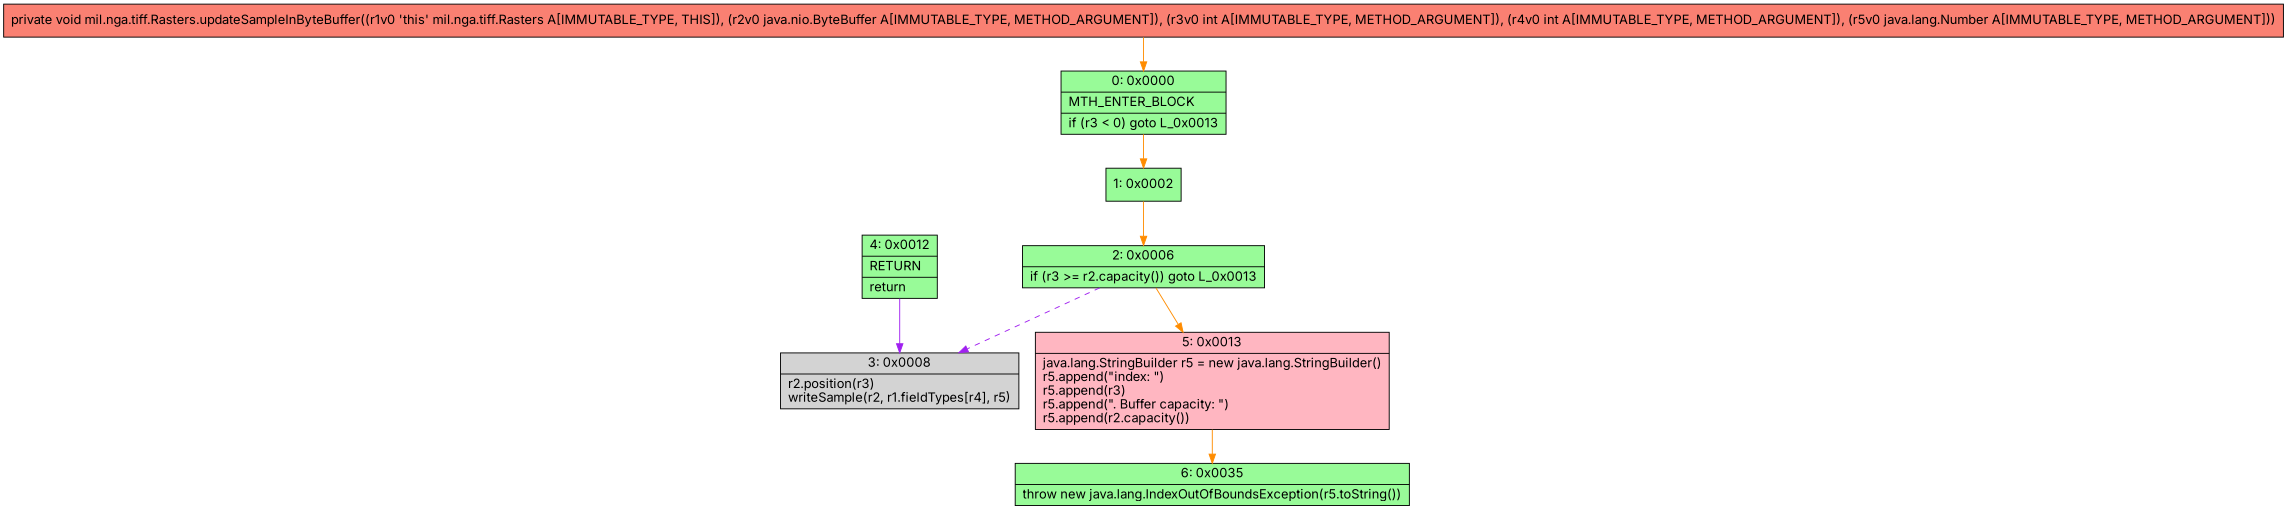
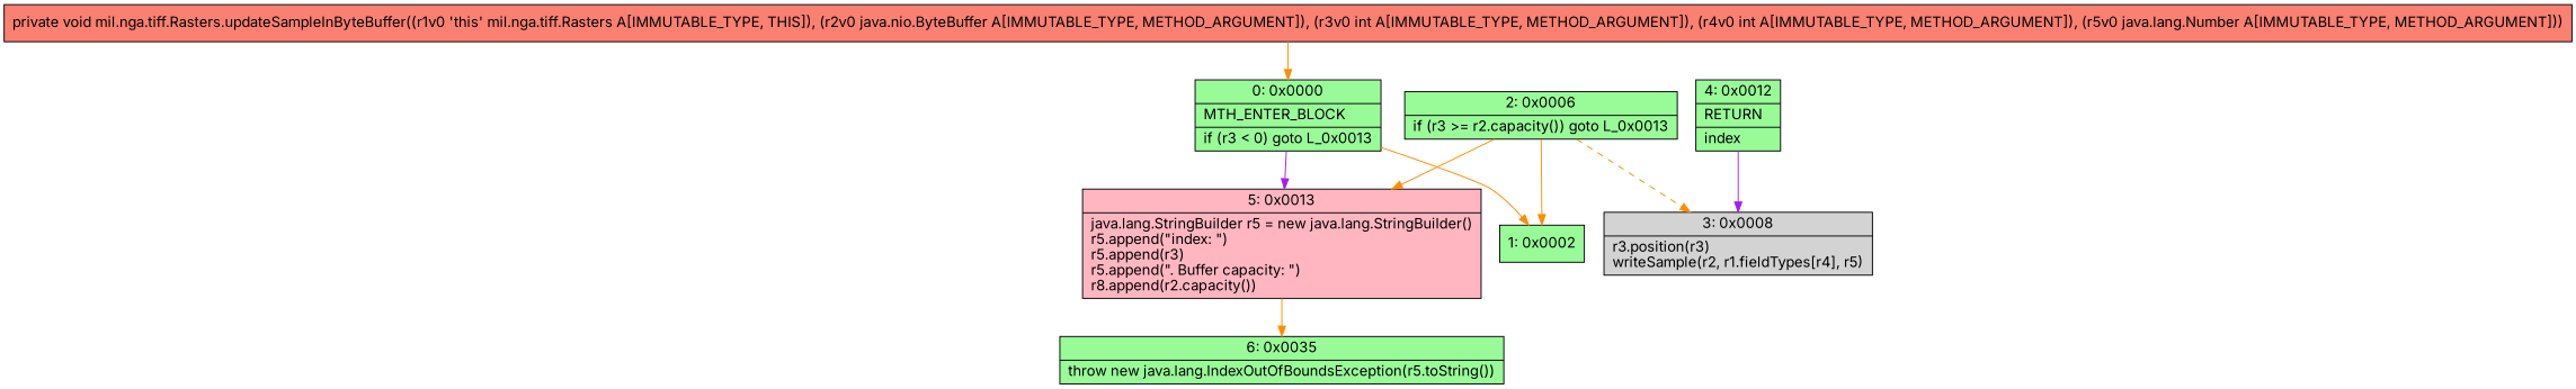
  digraph {
    fontname=Inter
    node [fillcolor=palegreen fontname=Inter shape=record style=filled]
    edge [color=darkorange fontname=Inter]
    n1 [label="{0\:\ 0x0000|MTH_ENTER_BLOCK\l|if (r3 \< 0) goto L_0x0013\l}"]
    n2 [label="{1\:\ 0x0002}"]
-   n3 [fillcolor=lightpink label="{5\:\ 0x0013|java.lang.StringBuilder r5 = new java.lang.StringBuilder()\lr5.append(\"index: \")\lr5.append(r3)\lr5.append(\". Buffer capacity: \")\lr5.append(r2.capacity())\l}"]
+   n3 [fillcolor=lightpink label="{5\:\ 0x0013|java.lang.StringBuilder r5 = new java.lang.StringBuilder()\lr5.append(\"index: \")\lr5.append(r3)\lr5.append(\". Buffer capacity: \")\lr8.append(r2.capacity())\l}"]
    n4 [label="{2\:\ 0x0006|if (r3 \>= r2.capacity()) goto L_0x0013\l}"]
    n5 [label="{6\:\ 0x0035|throw new java.lang.IndexOutOfBoundsException(r5.toString())\l}"]
-   n6 [fillcolor=lightgrey label="{3\:\ 0x0008|r2.position(r3)\lwriteSample(r2, r1.fieldTypes[r4], r5)\l}"]
-   n7 [label="{4\:\ 0x0012|RETURN\l|return\l}"]
+   n6 [fillcolor=lightgrey label="{3\:\ 0x0008|r3.position(r3)\lwriteSample(r2, r1.fieldTypes[r4], r5)\l}"]
+   n7 [label="{4\:\ 0x0012|RETURN\l|index\l}"]
    n8 [fillcolor=salmon label="{private void mil.nga.tiff.Rasters.updateSampleInByteBuffer((r1v0 'this' mil.nga.tiff.Rasters A[IMMUTABLE_TYPE, THIS]), (r2v0 java.nio.ByteBuffer A[IMMUTABLE_TYPE, METHOD_ARGUMENT]), (r3v0 int A[IMMUTABLE_TYPE, METHOD_ARGUMENT]), (r4v0 int A[IMMUTABLE_TYPE, METHOD_ARGUMENT]), (r5v0 java.lang.Number A[IMMUTABLE_TYPE, METHOD_ARGUMENT])) }"]
    n1 -> n2 [style=solid]
-   n2 -> n4
+   n1 -> n3 [color=purple]
+   n4 -> n2
    n3 -> n5
    n4 -> n3
-   n4 -> n6 [color=purple style=dashed]
+   n4 -> n6 [style=dashed]
    n7 -> n6 [color=purple]
    n8 -> n1
  }
